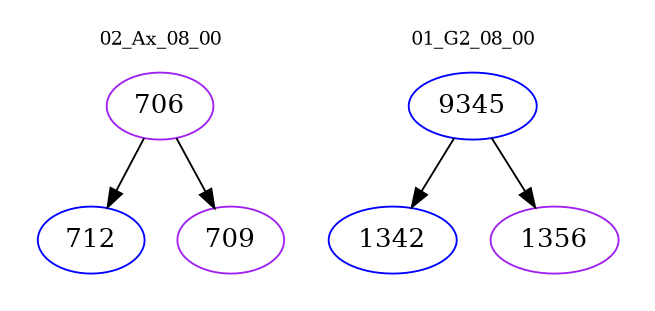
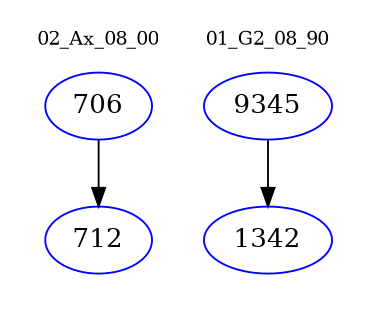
  digraph {
    node [color=blue]
    edge [color=black]
-   n1 [color=purple label=706]
+   n1 [label=706]
    n2 [label=712]
-   n3 [color=purple label=709]
    n4 [label=9345]
    n5 [label=1342]
-   n6 [color=purple label=1356]
    subgraph cluster_1 {
      color=white
      fontsize=10
      label="02_Ax_08_00"
      n1
      n2
-     n3
    }
    subgraph cluster_2 {
      color=white
      fontsize=10
-     label="01_G2_08_00"
+     label="01_G2_08_90"
      n4
      n5
-     n6
    }
    n1 -> n2
-   n1 -> n3
    n4 -> n5
-   n4 -> n6
  }
